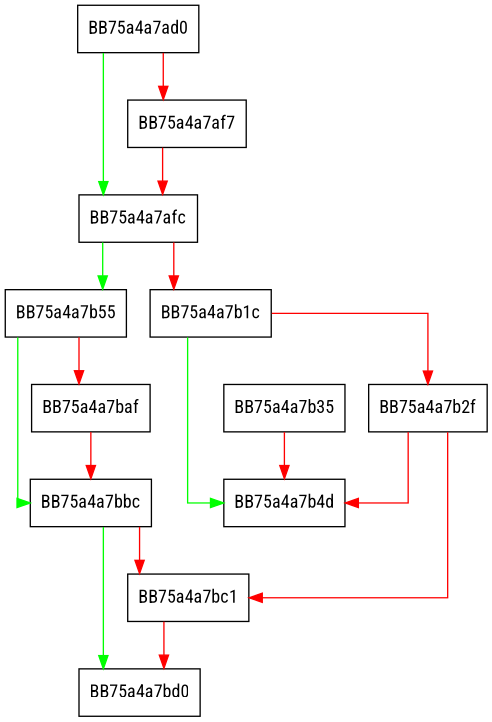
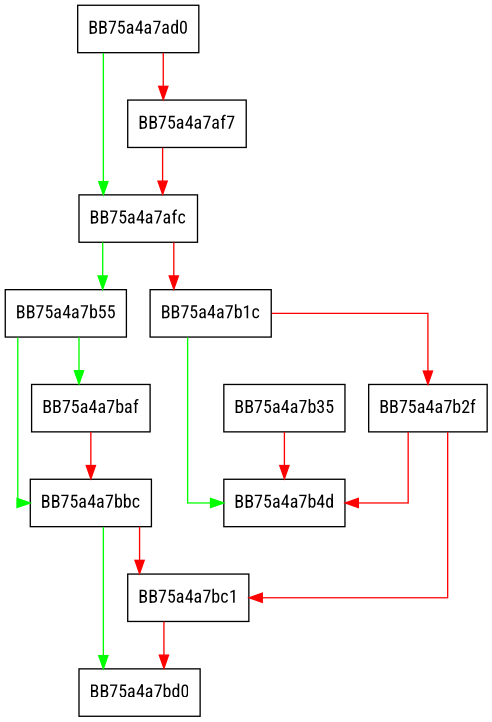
  digraph {
    fontname="Roboto Condensed"
    splines=ortho
    node [fontname="Roboto Condensed" shape=box]
    edge [color=red fontname="Roboto Condensed"]
    BB75a4a7ad0
    BB75a4a7afc
    BB75a4a7af7
    BB75a4a7b55
    BB75a4a7b1c
    BB75a4a7bbc
    BB75a4a7baf
    BB75a4a7b4d
    BB75a4a7b2f
    BB75a4a7bd0
    BB75a4a7bc1
    BB75a4a7b35
    BB75a4a7ad0 -> BB75a4a7afc [color=green]
    BB75a4a7ad0 -> BB75a4a7af7
    BB75a4a7afc -> BB75a4a7b55 [color=green]
    BB75a4a7afc -> BB75a4a7b1c
    BB75a4a7af7 -> BB75a4a7afc
    BB75a4a7b55 -> BB75a4a7bbc [color=green]
-   BB75a4a7b55 -> BB75a4a7baf
+   BB75a4a7b55 -> BB75a4a7baf [color=green]
    BB75a4a7b1c -> BB75a4a7b4d [color=green]
    BB75a4a7b1c -> BB75a4a7b2f
    BB75a4a7bbc -> BB75a4a7bd0 [color=green]
    BB75a4a7bbc -> BB75a4a7bc1
    BB75a4a7baf -> BB75a4a7bbc
    BB75a4a7b2f -> BB75a4a7b4d
    BB75a4a7b2f -> BB75a4a7bc1
    BB75a4a7bc1 -> BB75a4a7bd0
    BB75a4a7b35 -> BB75a4a7b4d
  }
